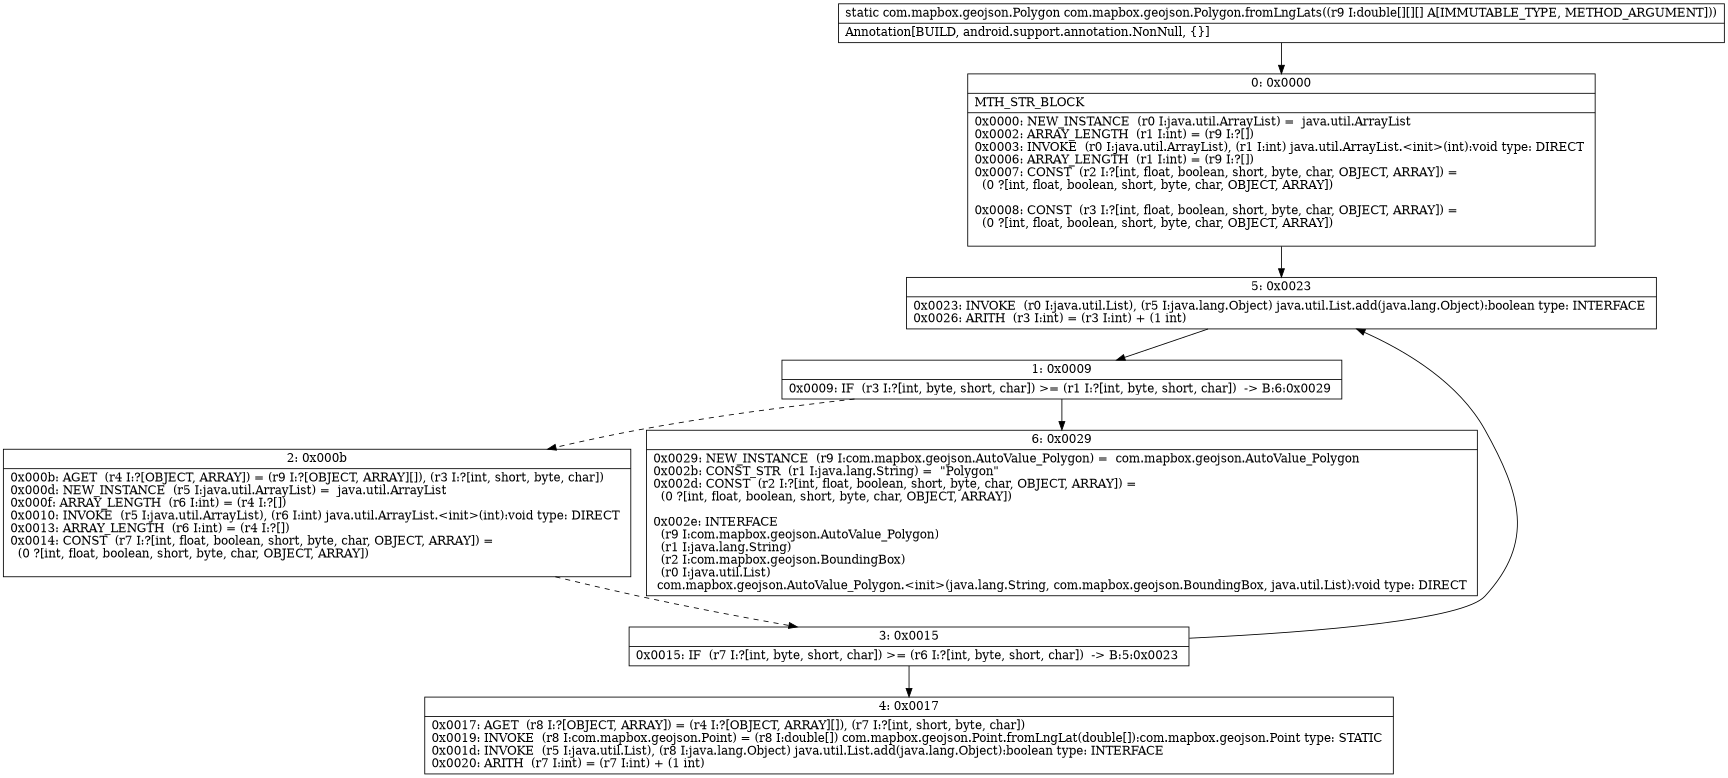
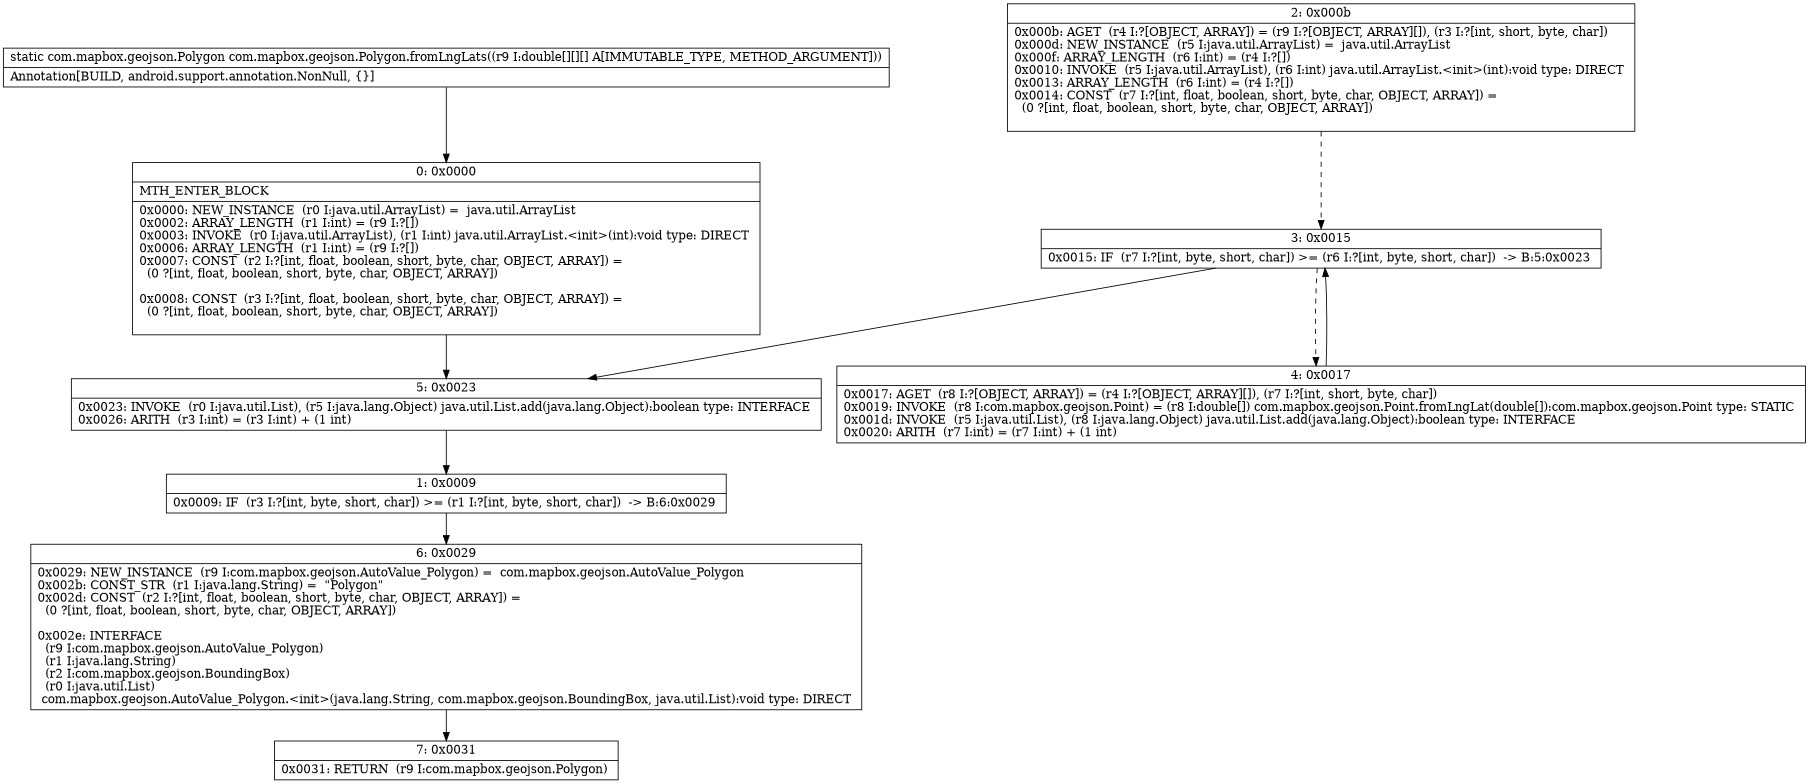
  digraph {
    node [shape=record]
-   n1 [label="{0\:\ 0x0000|MTH_STR_BLOCK\l|0x0000: NEW_INSTANCE  (r0 I:java.util.ArrayList) =  java.util.ArrayList \l0x0002: ARRAY_LENGTH  (r1 I:int) = (r9 I:?[]) \l0x0003: INVOKE  (r0 I:java.util.ArrayList), (r1 I:int) java.util.ArrayList.\<init\>(int):void type: DIRECT \l0x0006: ARRAY_LENGTH  (r1 I:int) = (r9 I:?[]) \l0x0007: CONST  (r2 I:?[int, float, boolean, short, byte, char, OBJECT, ARRAY]) = \l  (0 ?[int, float, boolean, short, byte, char, OBJECT, ARRAY])\l \l0x0008: CONST  (r3 I:?[int, float, boolean, short, byte, char, OBJECT, ARRAY]) = \l  (0 ?[int, float, boolean, short, byte, char, OBJECT, ARRAY])\l \l}"]
+   n1 [label="{0\:\ 0x0000|MTH_ENTER_BLOCK\l|0x0000: NEW_INSTANCE  (r0 I:java.util.ArrayList) =  java.util.ArrayList \l0x0002: ARRAY_LENGTH  (r1 I:int) = (r9 I:?[]) \l0x0003: INVOKE  (r0 I:java.util.ArrayList), (r1 I:int) java.util.ArrayList.\<init\>(int):void type: DIRECT \l0x0006: ARRAY_LENGTH  (r1 I:int) = (r9 I:?[]) \l0x0007: CONST  (r2 I:?[int, float, boolean, short, byte, char, OBJECT, ARRAY]) = \l  (0 ?[int, float, boolean, short, byte, char, OBJECT, ARRAY])\l \l0x0008: CONST  (r3 I:?[int, float, boolean, short, byte, char, OBJECT, ARRAY]) = \l  (0 ?[int, float, boolean, short, byte, char, OBJECT, ARRAY])\l \l}"]
    n2 [label="{5\:\ 0x0023|0x0023: INVOKE  (r0 I:java.util.List), (r5 I:java.lang.Object) java.util.List.add(java.lang.Object):boolean type: INTERFACE \l0x0026: ARITH  (r3 I:int) = (r3 I:int) + (1 int) \l}"]
    n3 [label="{1\:\ 0x0009|0x0009: IF  (r3 I:?[int, byte, short, char]) \>= (r1 I:?[int, byte, short, char])  \-\> B:6:0x0029 \l}"]
    n4 [label="{2\:\ 0x000b|0x000b: AGET  (r4 I:?[OBJECT, ARRAY]) = (r9 I:?[OBJECT, ARRAY][]), (r3 I:?[int, short, byte, char]) \l0x000d: NEW_INSTANCE  (r5 I:java.util.ArrayList) =  java.util.ArrayList \l0x000f: ARRAY_LENGTH  (r6 I:int) = (r4 I:?[]) \l0x0010: INVOKE  (r5 I:java.util.ArrayList), (r6 I:int) java.util.ArrayList.\<init\>(int):void type: DIRECT \l0x0013: ARRAY_LENGTH  (r6 I:int) = (r4 I:?[]) \l0x0014: CONST  (r7 I:?[int, float, boolean, short, byte, char, OBJECT, ARRAY]) = \l  (0 ?[int, float, boolean, short, byte, char, OBJECT, ARRAY])\l \l}"]
    n5 [label="{6\:\ 0x0029|0x0029: NEW_INSTANCE  (r9 I:com.mapbox.geojson.AutoValue_Polygon) =  com.mapbox.geojson.AutoValue_Polygon \l0x002b: CONST_STR  (r1 I:java.lang.String) =  \"Polygon\" \l0x002d: CONST  (r2 I:?[int, float, boolean, short, byte, char, OBJECT, ARRAY]) = \l  (0 ?[int, float, boolean, short, byte, char, OBJECT, ARRAY])\l \l0x002e: INTERFACE  \l  (r9 I:com.mapbox.geojson.AutoValue_Polygon)\l  (r1 I:java.lang.String)\l  (r2 I:com.mapbox.geojson.BoundingBox)\l  (r0 I:java.util.List)\l com.mapbox.geojson.AutoValue_Polygon.\<init\>(java.lang.String, com.mapbox.geojson.BoundingBox, java.util.List):void type: DIRECT \l}"]
    n6 [label="{3\:\ 0x0015|0x0015: IF  (r7 I:?[int, byte, short, char]) \>= (r6 I:?[int, byte, short, char])  \-\> B:5:0x0023 \l}"]
+   n7 [label="{7\:\ 0x0031|0x0031: RETURN  (r9 I:com.mapbox.geojson.Polygon) \l}"]
    n8 [label="{4\:\ 0x0017|0x0017: AGET  (r8 I:?[OBJECT, ARRAY]) = (r4 I:?[OBJECT, ARRAY][]), (r7 I:?[int, short, byte, char]) \l0x0019: INVOKE  (r8 I:com.mapbox.geojson.Point) = (r8 I:double[]) com.mapbox.geojson.Point.fromLngLat(double[]):com.mapbox.geojson.Point type: STATIC \l0x001d: INVOKE  (r5 I:java.util.List), (r8 I:java.lang.Object) java.util.List.add(java.lang.Object):boolean type: INTERFACE \l0x0020: ARITH  (r7 I:int) = (r7 I:int) + (1 int) \l}"]
    n9 [label="{static com.mapbox.geojson.Polygon com.mapbox.geojson.Polygon.fromLngLats((r9 I:double[][][] A[IMMUTABLE_TYPE, METHOD_ARGUMENT]))  | Annotation[BUILD, android.support.annotation.NonNull, \{\}]\l}"]
    n1 -> n2
    n2 -> n3
-   n3 -> n4 [style=dashed]
    n3 -> n5
    n4 -> n6 [style=dashed]
+   n5 -> n7
    n6 -> n2
-   n6 -> n8 [style=solid]
+   n6 -> n8 [style=dashed]
+   n8 -> n6
    n9 -> n1
  }
